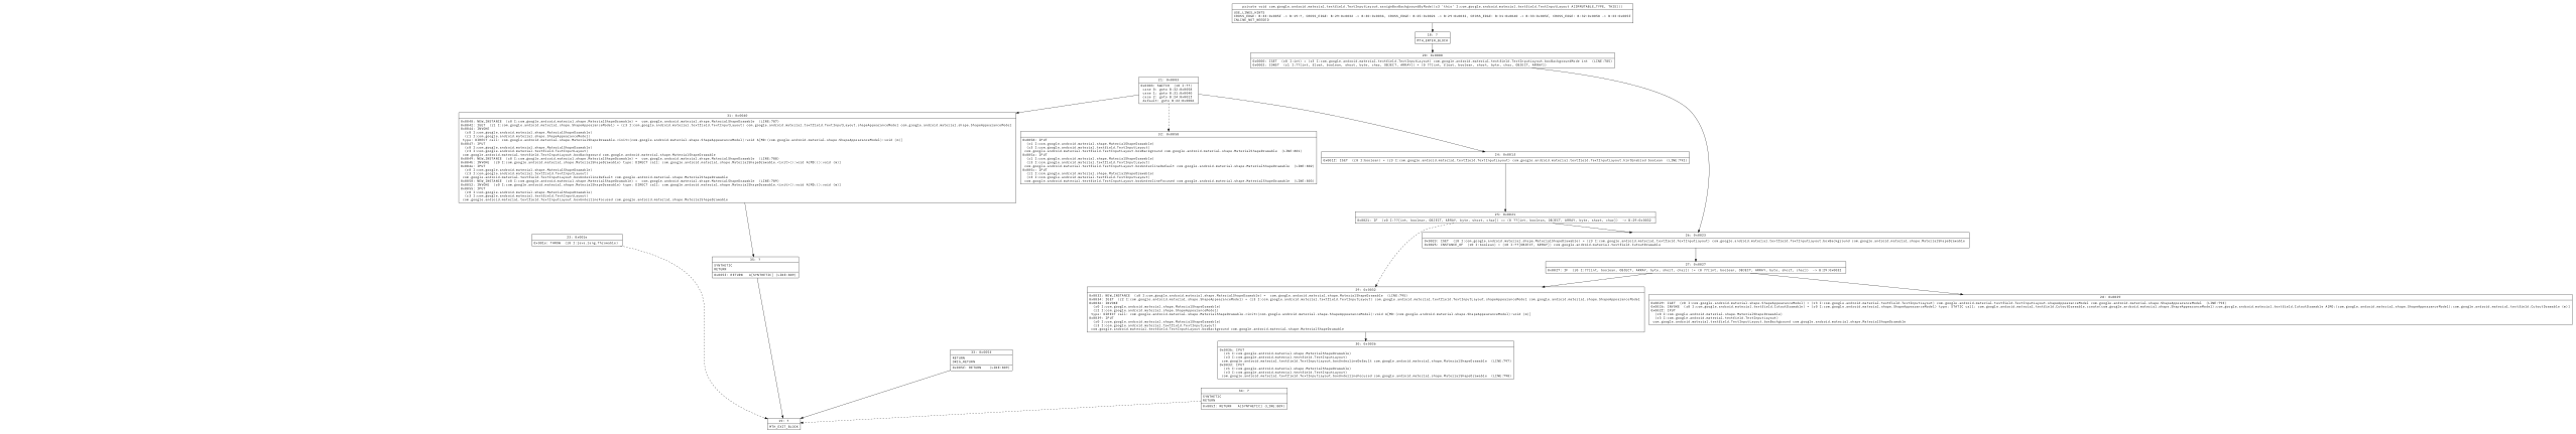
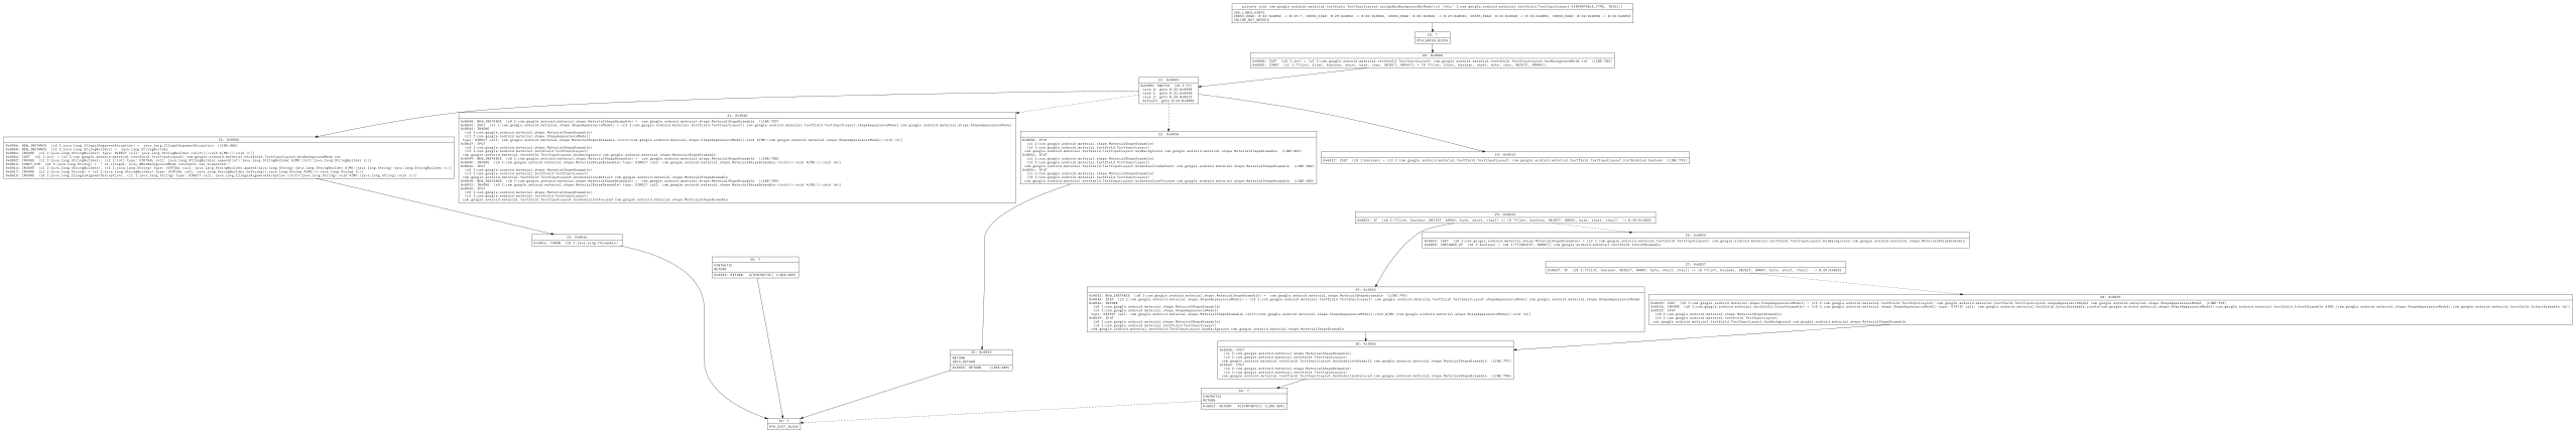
  digraph {
    fontname="IBM Plex Mono"
    node [fontname="IBM Plex Mono" shape=record]
    edge [fontname="IBM Plex Mono"]
    n1 [label="{18\:\ ?|MTH_ENTER_BLOCK\l}"]
    n2 [label="{20\:\ 0x0000|0x0000: IGET  (r0 I:int) = (r3 I:com.google.android.material.textfield.TextInputLayout) com.google.android.material.textfield.TextInputLayout.boxBackgroundMode int  (LINE:785)\l0x0002: CONST  (r1 I:??[int, float, boolean, short, byte, char, OBJECT, ARRAY]) = (0 ??[int, float, boolean, short, byte, char, OBJECT, ARRAY]) \l}"]
    n3 [label="{21\:\ 0x0003|0x0003: SWITCH  (r0 I:??)\l case 0: goto B:32:0x0058\l case 1: goto B:31:0x0040\l case 2: goto B:24:0x001f\l default: goto B:22:0x0006 \l}"]
+   n4 [label="{22\:\ 0x0006|0x0006: NEW_INSTANCE  (r0 I:java.lang.IllegalArgumentException) =  java.lang.IllegalArgumentException  (LINE:806)\l0x0008: NEW_INSTANCE  (r1 I:java.lang.StringBuilder) =  java.lang.StringBuilder \l0x000a: INVOKE  (r1 I:java.lang.StringBuilder) type: DIRECT call: java.lang.StringBuilder.\<init\>():void A[MD:():void (c)]\l0x000d: IGET  (r2 I:int) = (r3 I:com.google.android.material.textfield.TextInputLayout) com.google.android.material.textfield.TextInputLayout.boxBackgroundMode int \l0x000f: INVOKE  (r1 I:java.lang.StringBuilder), (r2 I:int) type: VIRTUAL call: java.lang.StringBuilder.append(int):java.lang.StringBuilder A[MD:(int):java.lang.StringBuilder (c)]\l0x0012: CONST_STR  (r2 I:java.lang.String) =  \" is illegal; only @BoxBackgroundMode constants are supported.\" \l0x0014: INVOKE  (r1 I:java.lang.StringBuilder), (r2 I:java.lang.String) type: VIRTUAL call: java.lang.StringBuilder.append(java.lang.String):java.lang.StringBuilder A[MD:(java.lang.String):java.lang.StringBuilder (c)]\l0x0017: INVOKE  (r1 I:java.lang.String) = (r1 I:java.lang.StringBuilder) type: VIRTUAL call: java.lang.StringBuilder.toString():java.lang.String A[MD:():java.lang.String (c)]\l0x001b: INVOKE  (r0 I:java.lang.IllegalArgumentException), (r1 I:java.lang.String) type: DIRECT call: java.lang.IllegalArgumentException.\<init\>(java.lang.String):void A[MD:(java.lang.String):void (c)]\l}"]
    n5 [label="{24\:\ 0x001f|0x001f: IGET  (r0 I:boolean) = (r3 I:com.google.android.material.textfield.TextInputLayout) com.google.android.material.textfield.TextInputLayout.hintEnabled boolean  (LINE:792)\l}"]
    n6 [label="{31\:\ 0x0040|0x0040: NEW_INSTANCE  (r0 I:com.google.android.material.shape.MaterialShapeDrawable) =  com.google.android.material.shape.MaterialShapeDrawable  (LINE:787)\l0x0042: IGET  (r1 I:com.google.android.material.shape.ShapeAppearanceModel) = (r3 I:com.google.android.material.textfield.TextInputLayout) com.google.android.material.textfield.TextInputLayout.shapeAppearanceModel com.google.android.material.shape.ShapeAppearanceModel \l0x0044: INVOKE  \l  (r0 I:com.google.android.material.shape.MaterialShapeDrawable)\l  (r1 I:com.google.android.material.shape.ShapeAppearanceModel)\l type: DIRECT call: com.google.android.material.shape.MaterialShapeDrawable.\<init\>(com.google.android.material.shape.ShapeAppearanceModel):void A[MD:(com.google.android.material.shape.ShapeAppearanceModel):void (m)]\l0x0047: IPUT  \l  (r0 I:com.google.android.material.shape.MaterialShapeDrawable)\l  (r3 I:com.google.android.material.textfield.TextInputLayout)\l com.google.android.material.textfield.TextInputLayout.boxBackground com.google.android.material.shape.MaterialShapeDrawable \l0x0049: NEW_INSTANCE  (r0 I:com.google.android.material.shape.MaterialShapeDrawable) =  com.google.android.material.shape.MaterialShapeDrawable  (LINE:788)\l0x004b: INVOKE  (r0 I:com.google.android.material.shape.MaterialShapeDrawable) type: DIRECT call: com.google.android.material.shape.MaterialShapeDrawable.\<init\>():void A[MD:():void (m)]\l0x004e: IPUT  \l  (r0 I:com.google.android.material.shape.MaterialShapeDrawable)\l  (r3 I:com.google.android.material.textfield.TextInputLayout)\l com.google.android.material.textfield.TextInputLayout.boxUnderlineDefault com.google.android.material.shape.MaterialShapeDrawable \l0x0050: NEW_INSTANCE  (r0 I:com.google.android.material.shape.MaterialShapeDrawable) =  com.google.android.material.shape.MaterialShapeDrawable  (LINE:789)\l0x0052: INVOKE  (r0 I:com.google.android.material.shape.MaterialShapeDrawable) type: DIRECT call: com.google.android.material.shape.MaterialShapeDrawable.\<init\>():void A[MD:():void (m)]\l0x0055: IPUT  \l  (r0 I:com.google.android.material.shape.MaterialShapeDrawable)\l  (r3 I:com.google.android.material.textfield.TextInputLayout)\l com.google.android.material.textfield.TextInputLayout.boxUnderlineFocused com.google.android.material.shape.MaterialShapeDrawable \l}"]
    n7 [label="{32\:\ 0x0058|0x0058: IPUT  \l  (r1 I:com.google.android.material.shape.MaterialShapeDrawable)\l  (r3 I:com.google.android.material.textfield.TextInputLayout)\l com.google.android.material.textfield.TextInputLayout.boxBackground com.google.android.material.shape.MaterialShapeDrawable  (LINE:801)\l0x005a: IPUT  \l  (r1 I:com.google.android.material.shape.MaterialShapeDrawable)\l  (r3 I:com.google.android.material.textfield.TextInputLayout)\l com.google.android.material.textfield.TextInputLayout.boxUnderlineDefault com.google.android.material.shape.MaterialShapeDrawable  (LINE:802)\l0x005c: IPUT  \l  (r1 I:com.google.android.material.shape.MaterialShapeDrawable)\l  (r3 I:com.google.android.material.textfield.TextInputLayout)\l com.google.android.material.textfield.TextInputLayout.boxUnderlineFocused com.google.android.material.shape.MaterialShapeDrawable  (LINE:803)\l}"]
    n8 [label="{23\:\ 0x001e|0x001e: THROW  (r0 I:java.lang.Throwable) \l}"]
    n9 [label="{25\:\ 0x0021|0x0021: IF  (r0 I:??[int, boolean, OBJECT, ARRAY, byte, short, char]) == (0 ??[int, boolean, OBJECT, ARRAY, byte, short, char])  \-\> B:29:0x0032 \l}"]
    n10 [label="{35\:\ ?|SYNTHETIC\lRETURN\l|0x005f: RETURN   A[SYNTHETIC] (LINE:809)\l}"]
    n11 [label="{33\:\ 0x005f|RETURN\lORIG_RETURN\l|0x005f: RETURN    (LINE:809)\l}"]
    n12 [label="{19\:\ ?|MTH_EXIT_BLOCK\l}"]
    n13 [label="{26\:\ 0x0023|0x0023: IGET  (r0 I:com.google.android.material.shape.MaterialShapeDrawable) = (r3 I:com.google.android.material.textfield.TextInputLayout) com.google.android.material.textfield.TextInputLayout.boxBackground com.google.android.material.shape.MaterialShapeDrawable \l0x0025: INSTANCE_OF  (r0 I:boolean) = (r0 I:??[OBJECT, ARRAY]) com.google.android.material.textfield.CutoutDrawable \l}"]
    n14 [label="{29\:\ 0x0032|0x0032: NEW_INSTANCE  (r0 I:com.google.android.material.shape.MaterialShapeDrawable) =  com.google.android.material.shape.MaterialShapeDrawable  (LINE:795)\l0x0034: IGET  (r2 I:com.google.android.material.shape.ShapeAppearanceModel) = (r3 I:com.google.android.material.textfield.TextInputLayout) com.google.android.material.textfield.TextInputLayout.shapeAppearanceModel com.google.android.material.shape.ShapeAppearanceModel \l0x0036: INVOKE  \l  (r0 I:com.google.android.material.shape.MaterialShapeDrawable)\l  (r2 I:com.google.android.material.shape.ShapeAppearanceModel)\l type: DIRECT call: com.google.android.material.shape.MaterialShapeDrawable.\<init\>(com.google.android.material.shape.ShapeAppearanceModel):void A[MD:(com.google.android.material.shape.ShapeAppearanceModel):void (m)]\l0x0039: IPUT  \l  (r0 I:com.google.android.material.shape.MaterialShapeDrawable)\l  (r3 I:com.google.android.material.textfield.TextInputLayout)\l com.google.android.material.textfield.TextInputLayout.boxBackground com.google.android.material.shape.MaterialShapeDrawable \l}"]
    n15 [label="{27\:\ 0x0027|0x0027: IF  (r0 I:??[int, boolean, OBJECT, ARRAY, byte, short, char]) != (0 ??[int, boolean, OBJECT, ARRAY, byte, short, char])  \-\> B:29:0x0032 \l}"]
    n16 [label="{30\:\ 0x003b|0x003b: IPUT  \l  (r1 I:com.google.android.material.shape.MaterialShapeDrawable)\l  (r3 I:com.google.android.material.textfield.TextInputLayout)\l com.google.android.material.textfield.TextInputLayout.boxUnderlineDefault com.google.android.material.shape.MaterialShapeDrawable  (LINE:797)\l0x003d: IPUT  \l  (r1 I:com.google.android.material.shape.MaterialShapeDrawable)\l  (r3 I:com.google.android.material.textfield.TextInputLayout)\l com.google.android.material.textfield.TextInputLayout.boxUnderlineFocused com.google.android.material.shape.MaterialShapeDrawable  (LINE:798)\l}"]
    n17 [label="{28\:\ 0x0029|0x0029: IGET  (r0 I:com.google.android.material.shape.ShapeAppearanceModel) = (r3 I:com.google.android.material.textfield.TextInputLayout) com.google.android.material.textfield.TextInputLayout.shapeAppearanceModel com.google.android.material.shape.ShapeAppearanceModel  (LINE:793)\l0x002b: INVOKE  (r0 I:com.google.android.material.textfield.CutoutDrawable) = (r0 I:com.google.android.material.shape.ShapeAppearanceModel) type: STATIC call: com.google.android.material.textfield.CutoutDrawable.create(com.google.android.material.shape.ShapeAppearanceModel):com.google.android.material.textfield.CutoutDrawable A[MD:(com.google.android.material.shape.ShapeAppearanceModel):com.google.android.material.textfield.CutoutDrawable (m)]\l0x002f: IPUT  \l  (r0 I:com.google.android.material.shape.MaterialShapeDrawable)\l  (r3 I:com.google.android.material.textfield.TextInputLayout)\l com.google.android.material.textfield.TextInputLayout.boxBackground com.google.android.material.shape.MaterialShapeDrawable \l}"]
    n18 [label="{34\:\ ?|SYNTHETIC\lRETURN\l|0x005f: RETURN   A[SYNTHETIC] (LINE:809)\l}"]
    n19 [label="{private void com.google.android.material.textfield.TextInputLayout.assignBoxBackgroundByMode((r3 'this' I:com.google.android.material.textfield.TextInputLayout A[IMMUTABLE_TYPE, THIS]))  | USE_LINES_HINTS\lCROSS_EDGE: B:33:0x005f \-\> B:19:?, CROSS_EDGE: B:29:0x0032 \-\> B:30:0x003b, CROSS_EDGE: B:25:0x0021 \-\> B:29:0x0032, CROSS_EDGE: B:31:0x0040 \-\> B:33:0x005f, CROSS_EDGE: B:32:0x0058 \-\> B:33:0x005f\lINLINE_NOT_NEEDED\l}"]
    n1 -> n2
-   n2 -> n13
+   n2 -> n3
+   n3 -> n4
    n3 -> n5
-   n3 -> n6
+   n3 -> n6 [style=dashed]
    n3 -> n7 [style=dashed]
-   n5 -> n9
-   n6 -> n10
-   n8 -> n12 [style=dashed]
-   n9 -> n13 [style=solid]
-   n9 -> n14 [style=dashed]
+   n4 -> n8
+   n7 -> n11
+   n8 -> n12
+   n9 -> n13 [style=dashed]
+   n9 -> n14
    n10 -> n12
    n11 -> n12
-   n13 -> n15
    n14 -> n16
-   n15 -> n14
-   n15 -> n17 [style=solid]
+   n15 -> n17 [style=dashed]
+   n16 -> n18
+   n17 -> n16
    n18 -> n12 [style=dashed]
    n19 -> n1
  }
